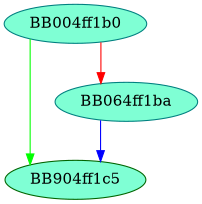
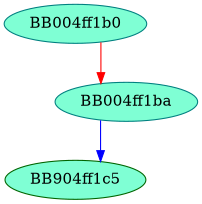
  digraph {
    splines=ortho
    node [color=teal fillcolor=aquamarine shape=ellipse style=filled]
    n1 [color=darkgreen label=BB904ff1c5]
    BB004ff1b0
-   BB004ff1ba [label=BB064ff1ba]
-   BB004ff1b0 -> n1 [color=green]
+   BB004ff1ba
    BB004ff1b0 -> BB004ff1ba [color=red]
    BB004ff1ba -> n1 [color=blue]
  }
